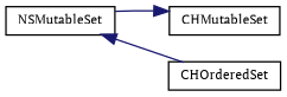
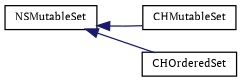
  digraph {
    fontname="PT Serif"
    rankdir=LR
    node [color=black fontname="PT Serif" fontsize=9 shape=record]
    edge [color=midnightblue dir=back fontname="PT Serif" fontsize=9 labelfontname=LucidaGrande labelfontsize=9 style=solid]
    n1 [height=0.2 label=NSMutableSet width=0.4]
    n2 [height=0.2 label=CHMutableSet width=0.4]
    n3 [height=0.2 label=CHOrderedSet width=0.4]
-   n2 -> n1
+   n1 -> n2
    n1 -> n3
  }
